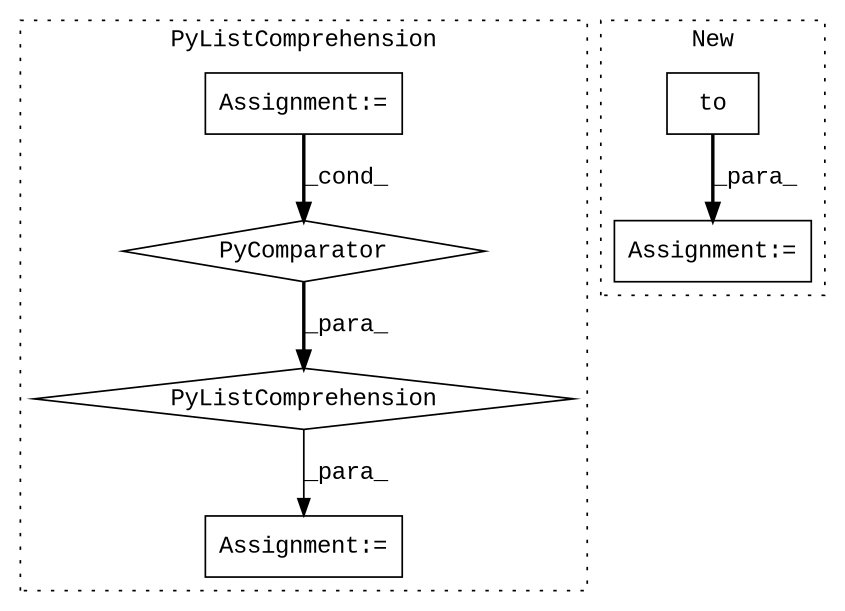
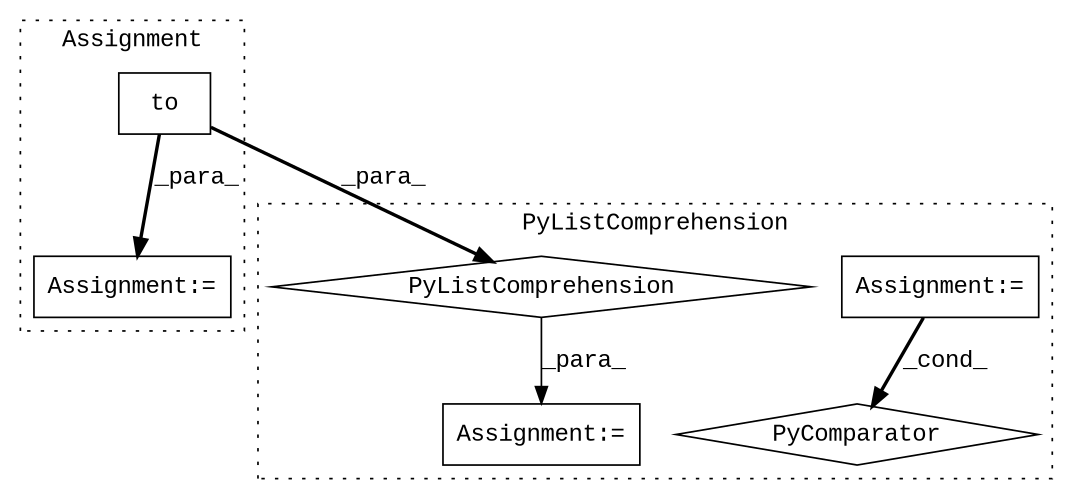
  digraph {
    fontname="Liberation Mono"
    node [a=7 fontname="Liberation Mono" l=22 s=730 shape=box]
    edge [fontname="Liberation Mono" style=bold]
    n1 [a=113 label=PyComparator shape=diamond]
    n2 [label="Assignment:="]
    n3 [l=1 label="Assignment:=" s=766]
    n4 [a=109 l=121 label=PyListComprehension s=639 shape=diamond]
    n5 [a=32 l="3,1" label=to s="406,419"]
    n6 [l=1 label="Assignment:=" s=396]
    subgraph cluster_1 {
      label=PyListComprehension
      style=dotted
      n1
      n2
      n3
      n4
    }
    subgraph cluster_2 {
-     label=New
+     label=Assignment
      style=dotted
      n5
      n6
    }
-   n1 -> n4 [label=_para_]
+   n5 -> n4 [label=_para_]
    n2 -> n1 [label=_cond_]
    n4 -> n3 [label=_para_ style=solid]
    n5 -> n6 [label=_para_]
  }
